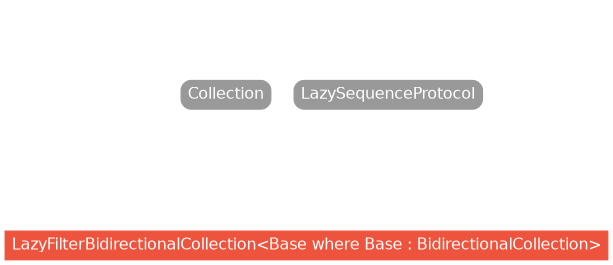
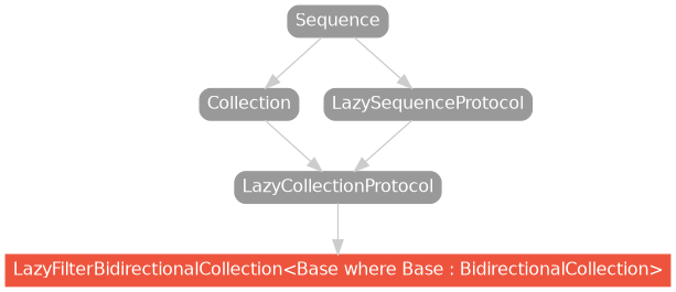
  strict digraph {
    node [color="#999999" fillcolor="#999999" fontcolor=white fontname=Helvetica fontsize=12 margin="0.07,0.05" shape=box style="filled,rounded"]
    edge [color="#cccccc"]
    "LazyFilterBidirectionalCollection<Base where Base : BidirectionalCollection>" [color="#ee543d" fillcolor="#ee543d" height=0.3 style=filled]
    Collection [height=0.3]
+   LazyCollectionProtocol [height=0.3]
    LazySequenceProtocol [height=0.3]
+   Sequence [height=0.3]
    subgraph sub_1 {
      rank=max
      "LazyFilterBidirectionalCollection<Base where Base : BidirectionalCollection>"
    }
+   Collection -> LazyCollectionProtocol
+   LazyCollectionProtocol -> "LazyFilterBidirectionalCollection<Base where Base : BidirectionalCollection>"
+   LazySequenceProtocol -> LazyCollectionProtocol
+   Sequence -> Collection
+   Sequence -> LazySequenceProtocol
  }
